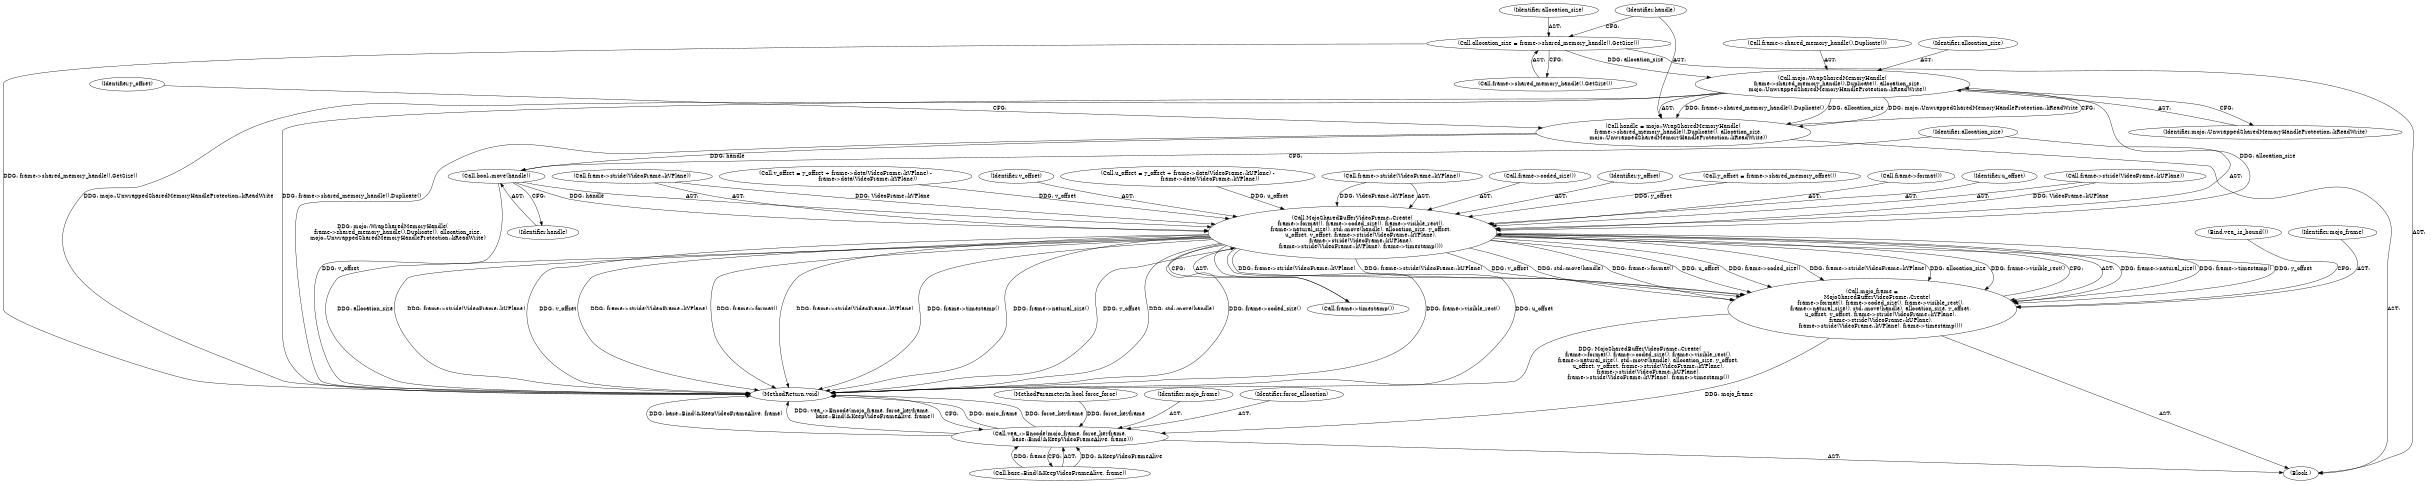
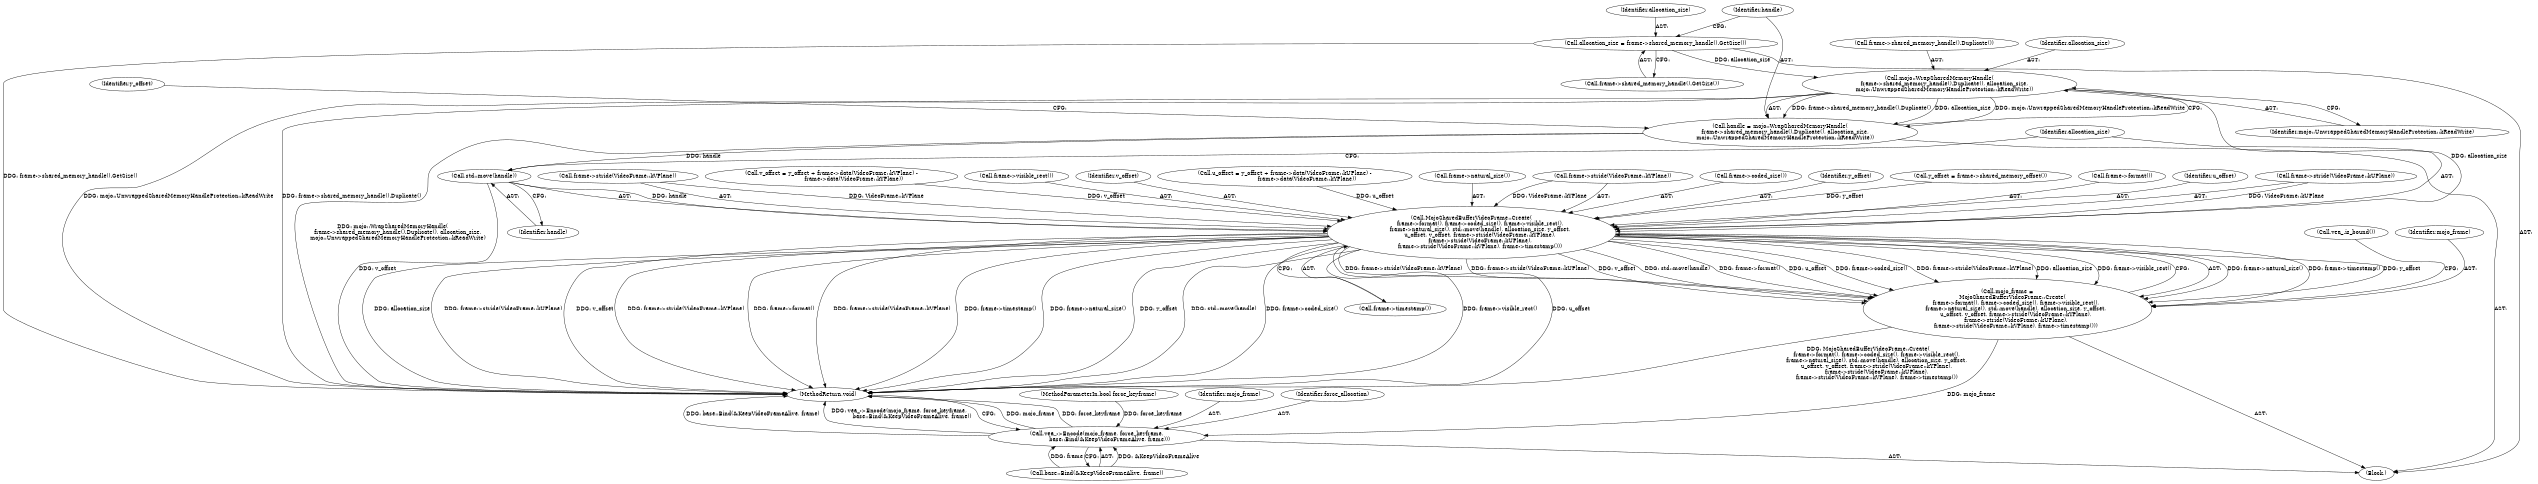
  digraph {
    n1 [label="(Call,allocation_size = frame->shared_memory_handle().GetSize())"]
    n2 [label="(Call,mojo::WrapSharedMemoryHandle(\n      frame->shared_memory_handle().Duplicate(), allocation_size,\n      mojo::UnwrappedSharedMemoryHandleProtection::kReadWrite))"]
    n3 [label="(MethodReturn,void)"]
    n4 [label="(Call,frame->shared_memory_handle().GetSize())"]
    n5 [label="(Block,)"]
    n6 [label="(Call,handle = mojo::WrapSharedMemoryHandle(\n      frame->shared_memory_handle().Duplicate(), allocation_size,\n      mojo::UnwrappedSharedMemoryHandleProtection::kReadWrite))"]
    n7 [label="(Call,MojoSharedBufferVideoFrame::Create(\n          frame->format(), frame->coded_size(), frame->visible_rect(),\n          frame->natural_size(), std::move(handle), allocation_size, y_offset,\n          u_offset, v_offset, frame->stride(VideoFrame::kYPlane),\n          frame->stride(VideoFrame::kUPlane),\n          frame->stride(VideoFrame::kVPlane), frame->timestamp()))"]
    n8 [label="(Identifier,mojo::UnwrappedSharedMemoryHandleProtection::kReadWrite)"]
    n9 [label="(Call,vea_->Encode(mojo_frame, force_keyframe,\n               base::Bind(&KeepVideoFrameAlive, frame)))"]
-   n10 [label="(Call,bool::move(handle))"]
+   n10 [label="(Call,std::move(handle))"]
    n11 [label="(Call,mojo_frame =\n      MojoSharedBufferVideoFrame::Create(\n          frame->format(), frame->coded_size(), frame->visible_rect(),\n          frame->natural_size(), std::move(handle), allocation_size, y_offset,\n          u_offset, v_offset, frame->stride(VideoFrame::kYPlane),\n          frame->stride(VideoFrame::kUPlane),\n          frame->stride(VideoFrame::kVPlane), frame->timestamp()))"]
    n12 [label="(Call,frame->timestamp())"]
    n13 [label="(Identifier,handle)"]
    n14 [label="(Call,base::Bind(&KeepVideoFrameAlive, frame))"]
    n15 [label="(Call,y_offset = frame->shared_memory_offset())"]
    n16 [label="(Call,frame->format())"]
-   n17 [label="(Bind,vea_.is_bound())"]
+   n17 [label="(Call,vea_.is_bound())"]
    n18 [label="(Identifier,mojo_frame)"]
    n19 [label="(Identifier,u_offset)"]
    n20 [label="(Call,frame->stride(VideoFrame::kUPlane))"]
    n21 [label="(Call,frame->stride(VideoFrame::kVPlane))"]
    n22 [label="(Call,v_offset = y_offset + frame->data(VideoFrame::kVPlane) -\n                          frame->data(VideoFrame::kYPlane))"]
-   n23 [label="(MethodParameterIn,bool force_force)"]
+   n23 [label="(MethodParameterIn,bool force_keyframe)"]
+   n24 [label="(Call,frame->visible_rect())"]
    n25 [label="(Identifier,v_offset)"]
    n26 [label="(Call,u_offset = y_offset + frame->data(VideoFrame::kUPlane) -\n                          frame->data(VideoFrame::kYPlane))"]
    n27 [label="(Identifier,mojo_frame)"]
    n28 [label="(Call,frame->shared_memory_handle().Duplicate())"]
    n29 [label="(Identifier,handle)"]
    n30 [label="(Identifier,allocation_size)"]
    n31 [label="(Identifier,y_offset)"]
    n32 [label="(Identifier,allocation_size)"]
    n33 [label="(Identifier,force_allocation)"]
+   n34 [label="(Call,frame->natural_size())"]
    n35 [label="(Call,frame->stride(VideoFrame::kYPlane))"]
    n36 [label="(Call,frame->coded_size())"]
    n37 [label="(Identifier,y_offset)"]
    n38 [label="(Identifier,allocation_size)"]
    n1 -> n2 [label="DDG: allocation_size"]
    n1 -> n3 [label="DDG: frame->shared_memory_handle().GetSize()"]
    n1 -> n4 [label="CFG: "]
    n1 -> n5 [label="AST: "]
    n2 -> n3 [label="DDG: frame->shared_memory_handle().Duplicate()"]
    n2 -> n3 [label="DDG: mojo::UnwrappedSharedMemoryHandleProtection::kReadWrite"]
    n2 -> n6 [label="AST: "]
    n2 -> n6 [label="DDG: frame->shared_memory_handle().Duplicate()"]
    n2 -> n6 [label="DDG: allocation_size"]
    n2 -> n6 [label="DDG: mojo::UnwrappedSharedMemoryHandleProtection::kReadWrite"]
    n2 -> n7 [label="DDG: allocation_size"]
    n2 -> n8 [label="CFG: "]
    n3 -> n9 [label="CFG: "]
    n4 -> n1 [label="AST: "]
    n6 -> n2 [label="CFG: "]
    n6 -> n3 [label="DDG: mojo::WrapSharedMemoryHandle(\n      frame->shared_memory_handle().Duplicate(), allocation_size,\n      mojo::UnwrappedSharedMemoryHandleProtection::kReadWrite)"]
    n6 -> n5 [label="AST: "]
    n6 -> n10 [label="DDG: handle"]
    n7 -> n3 [label="DDG: frame->stride(VideoFrame::kVPlane)"]
    n7 -> n3 [label="DDG: frame->timestamp()"]
    n7 -> n3 [label="DDG: frame->natural_size()"]
    n7 -> n3 [label="DDG: y_offset"]
    n7 -> n3 [label="DDG: std::move(handle)"]
    n7 -> n3 [label="DDG: frame->coded_size()"]
    n7 -> n3 [label="DDG: frame->visible_rect()"]
    n7 -> n3 [label="DDG: u_offset"]
    n7 -> n3 [label="DDG: allocation_size"]
    n7 -> n3 [label="DDG: frame->stride(VideoFrame::kUPlane)"]
    n7 -> n3 [label="DDG: v_offset"]
    n7 -> n3 [label="DDG: frame->stride(VideoFrame::kYPlane)"]
    n7 -> n3 [label="DDG: frame->format()"]
    n7 -> n11 [label="AST: "]
    n7 -> n11 [label="DDG: frame->natural_size()"]
    n7 -> n11 [label="DDG: frame->timestamp()"]
    n7 -> n11 [label="DDG: y_offset"]
    n7 -> n11 [label="DDG: frame->stride(VideoFrame::kVPlane)"]
    n7 -> n11 [label="DDG: frame->stride(VideoFrame::kUPlane)"]
    n7 -> n11 [label="DDG: v_offset"]
    n7 -> n11 [label="DDG: std::move(handle)"]
    n7 -> n11 [label="DDG: frame->format()"]
    n7 -> n11 [label="DDG: u_offset"]
    n7 -> n11 [label="DDG: frame->coded_size()"]
    n7 -> n11 [label="DDG: frame->stride(VideoFrame::kYPlane)"]
    n7 -> n11 [label="DDG: allocation_size"]
    n7 -> n11 [label="DDG: frame->visible_rect()"]
    n7 -> n12 [label="CFG: "]
    n8 -> n2 [label="AST: "]
    n9 -> n3 [label="DDG: mojo_frame"]
    n9 -> n3 [label="DDG: force_keyframe"]
    n9 -> n3 [label="DDG: base::Bind(&KeepVideoFrameAlive, frame)"]
    n9 -> n3 [label="DDG: vea_->Encode(mojo_frame, force_keyframe,\n               base::Bind(&KeepVideoFrameAlive, frame))"]
    n9 -> n5 [label="AST: "]
    n9 -> n14 [label="CFG: "]
    n10 -> n3 [label="DDG: v_offset"]
    n10 -> n7 [label="AST: "]
    n10 -> n7 [label="DDG: handle"]
    n10 -> n13 [label="CFG: "]
    n11 -> n3 [label="DDG: MojoSharedBufferVideoFrame::Create(\n          frame->format(), frame->coded_size(), frame->visible_rect(),\n          frame->natural_size(), std::move(handle), allocation_size, y_offset,\n          u_offset, v_offset, frame->stride(VideoFrame::kYPlane),\n          frame->stride(VideoFrame::kUPlane),\n          frame->stride(VideoFrame::kVPlane), frame->timestamp())"]
    n11 -> n5 [label="AST: "]
    n11 -> n7 [label="CFG: "]
    n11 -> n9 [label="DDG: mojo_frame"]
    n12 -> n7 [label="AST: "]
    n13 -> n10 [label="AST: "]
    n14 -> n9 [label="AST: "]
    n14 -> n9 [label="DDG: &KeepVideoFrameAlive"]
    n14 -> n9 [label="DDG: frame"]
    n15 -> n7 [label="DDG: y_offset"]
    n16 -> n7 [label="AST: "]
    n17 -> n11 [label="CFG: "]
    n18 -> n11 [label="AST: "]
    n19 -> n7 [label="AST: "]
    n20 -> n7 [label="AST: "]
    n20 -> n7 [label="DDG: VideoFrame::kUPlane"]
    n21 -> n7 [label="AST: "]
    n21 -> n7 [label="DDG: VideoFrame::kVPlane"]
    n22 -> n7 [label="DDG: v_offset"]
    n23 -> n9 [label="DDG: force_keyframe"]
+   n24 -> n7 [label="AST: "]
    n25 -> n7 [label="AST: "]
    n26 -> n7 [label="DDG: u_offset"]
    n27 -> n9 [label="AST: "]
    n28 -> n2 [label="AST: "]
    n29 -> n1 [label="CFG: "]
    n29 -> n6 [label="AST: "]
    n30 -> n1 [label="AST: "]
    n31 -> n6 [label="CFG: "]
    n32 -> n7 [label="AST: "]
    n32 -> n10 [label="CFG: "]
    n33 -> n9 [label="AST: "]
+   n34 -> n7 [label="AST: "]
    n35 -> n7 [label="AST: "]
    n35 -> n7 [label="DDG: VideoFrame::kYPlane"]
    n36 -> n7 [label="AST: "]
    n37 -> n7 [label="AST: "]
    n38 -> n2 [label="AST: "]
  }
